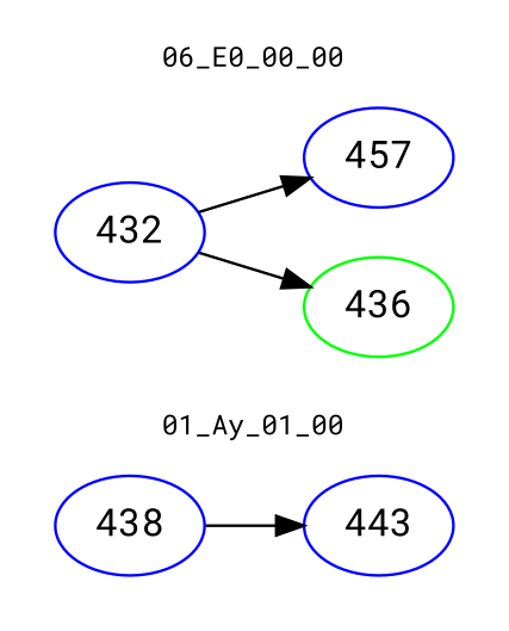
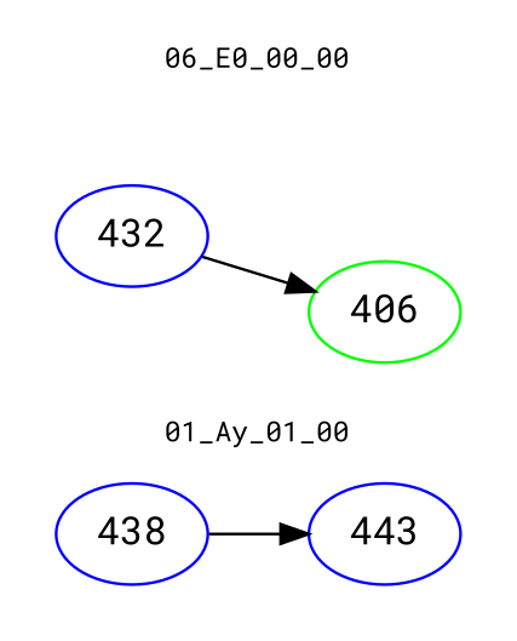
  digraph {
    fontname="Roboto Mono"
    rankdir=LR
    node [color=blue fontname="Roboto Mono"]
    edge [color=black fontname="Roboto Mono"]
    n1 [label=438]
    n2 [label=443]
    n3 [label=432]
-   n4 [color=green label=436]
-   n5 [label=457]
+   n4 [color=green label=406]
    subgraph cluster_1 {
      color=white
      fontsize=10
      label="01_Ay_01_00"
      n1
      n2
    }
    subgraph cluster_2 {
      color=white
      fontsize=10
      label="06_E0_00_00"
      n3
      n4
-     n5
    }
    n1 -> n2
    n3 -> n4
-   n3 -> n5
  }
